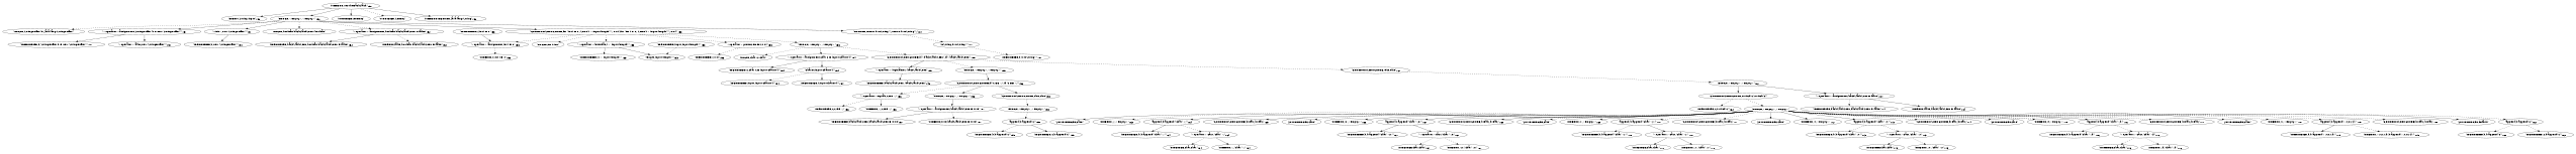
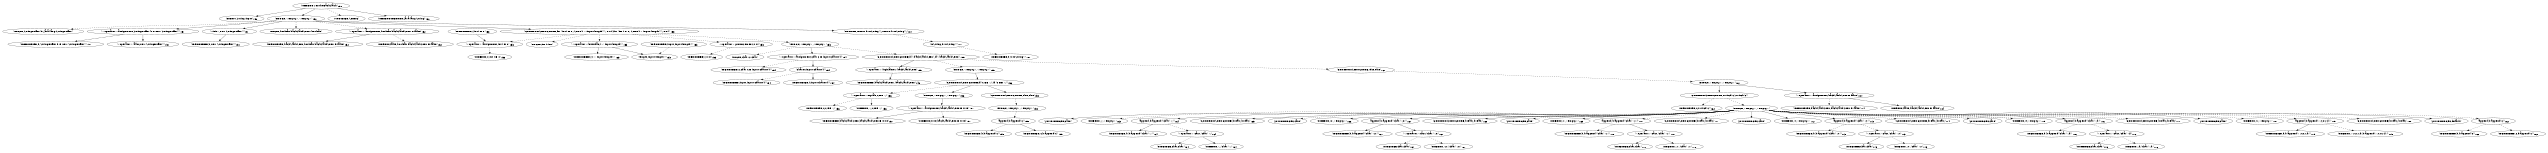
  digraph {
    edge [style=dashed]
    n1 [label=<(METHOD,resolveBackSlash)<SUB>150</SUB>>]
    n2 [label=<(PARAM,String input)<SUB>150</SUB>>]
    n3 [label=<(BLOCK,&lt;empty&gt;,&lt;empty&gt;)<SUB>150</SUB>>]
-   n4 [label=<(MODIFIER,PUBLIC)>]
    n5 [label=<(MODIFIER,STATIC)>]
    n6 [label=<(METHOD_RETURN,java.lang.String)<SUB>150</SUB>>]
    n7 [label=<(LOCAL,StringBuffer b: java.lang.StringBuffer)>]
    n8 [label=<(&lt;operator&gt;.assignment,StringBuffer b = new StringBuffer())<SUB>151</SUB>>]
    n9 [label=<(&lt;init&gt;,new StringBuffer())<SUB>151</SUB>>]
    n10 [label=<(LOCAL,boolean backSlashSeen: boolean)>]
    n11 [label=<(&lt;operator&gt;.assignment,boolean backSlashSeen = false)<SUB>152</SUB>>]
    n12 [label=<(CONTROL_STRUCTURE,for (int i = 0; Some(i &lt; input.length()); ++i),for (int i = 0; Some(i &lt; input.length()); ++i))<SUB>153</SUB>>]
    n13 [label=<(RETURN,return b.toString();,return b.toString();)<SUB>187</SUB>>]
    n14 [label=<(IDENTIFIER,b,StringBuffer b = new StringBuffer())<SUB>151</SUB>>]
    n15 [label=<(&lt;operator&gt;.alloc,new StringBuffer())<SUB>151</SUB>>]
    n16 [label=<(IDENTIFIER,b,new StringBuffer())<SUB>151</SUB>>]
    n17 [label=<(IDENTIFIER,backSlashSeen,boolean backSlashSeen = false)<SUB>152</SUB>>]
    n18 [label=<(LITERAL,false,boolean backSlashSeen = false)<SUB>152</SUB>>]
    n19 [label=<(LOCAL,int i: int)>]
    n20 [label=<(&lt;operator&gt;.assignment,int i = 0)<SUB>153</SUB>>]
    n21 [label=<(&lt;operator&gt;.lessThan,i &lt; input.length())<SUB>153</SUB>>]
    n22 [label=<(&lt;operator&gt;.preIncrement,++i)<SUB>153</SUB>>]
    n23 [label=<(BLOCK,&lt;empty&gt;,&lt;empty&gt;)<SUB>153</SUB>>]
    n24 [label=<(toString,b.toString())<SUB>187</SUB>>]
    n25 [label=<(LITERAL,0,int i = 0)<SUB>153</SUB>>]
    n26 [label=<(IDENTIFIER,i,i &lt; input.length())<SUB>163</SUB>>]
    n27 [label=<(length,input.length())<SUB>153</SUB>>]
    n28 [label=<(IDENTIFIER,i,++i)<SUB>153</SUB>>]
    n29 [label=<(LOCAL,char c: char)>]
    n30 [label=<(&lt;operator&gt;.assignment,char c = input.charAt(i))<SUB>154</SUB>>]
    n31 [label=<(CONTROL_STRUCTURE,if (!backSlashSeen),if (!backSlashSeen))<SUB>155</SUB>>]
    n32 [label=<(IDENTIFIER,i,int i = 0)<SUB>153</SUB>>]
    n33 [label=<(IDENTIFIER,input,input.length())<SUB>153</SUB>>]
    n34 [label=<(IDENTIFIER,c,char c = input.charAt(i))<SUB>154</SUB>>]
    n35 [label=<(charAt,input.charAt(i))<SUB>154</SUB>>]
    n36 [label=<(&lt;operator&gt;.logicalNot,!backSlashSeen)<SUB>155</SUB>>]
    n37 [label=<(BLOCK,&lt;empty&gt;,&lt;empty&gt;)<SUB>155</SUB>>]
    n38 [label=<(CONTROL_STRUCTURE,else,else)<SUB>161</SUB>>]
    n39 [label=<(IDENTIFIER,input,input.charAt(i))<SUB>154</SUB>>]
    n40 [label=<(IDENTIFIER,i,input.charAt(i))<SUB>154</SUB>>]
    n41 [label=<(IDENTIFIER,backSlashSeen,!backSlashSeen)<SUB>145</SUB>>]
    n42 [label=<(CONTROL_STRUCTURE,if (c == '\\'),if (c == '\\'))<SUB>156</SUB>>]
    n43 [label=<(BLOCK,&lt;empty&gt;,&lt;empty&gt;)<SUB>161</SUB>>]
    n44 [label=<(&lt;operator&gt;.equals,c == '\\')<SUB>156</SUB>>]
    n45 [label=<(BLOCK,&lt;empty&gt;,&lt;empty&gt;)<SUB>156</SUB>>]
    n46 [label=<(CONTROL_STRUCTURE,else,else)<SUB>158</SUB>>]
    n47 [label=<(IDENTIFIER,c,c == '\\')<SUB>156</SUB>>]
    n48 [label=<(LITERAL,'\\',c == '\\')<SUB>156</SUB>>]
    n49 [label=<(&lt;operator&gt;.assignment,backSlashSeen = true)<SUB>157</SUB>>]
    n50 [label=<(BLOCK,&lt;empty&gt;,&lt;empty&gt;)<SUB>158</SUB>>]
    n51 [label=<(IDENTIFIER,backSlashSeen,backSlashSeen = true)<SUB>157</SUB>>]
    n52 [label=<(LITERAL,true,backSlashSeen = true)<SUB>157</SUB>>]
    n53 [label=<(append,b.append(c))<SUB>159</SUB>>]
    n54 [label=<(IDENTIFIER,b,b.append(c))<SUB>159</SUB>>]
    n55 [label=<(IDENTIFIER,c,b.append(c))<SUB>159</SUB>>]
    n56 [label=<(CONTROL_STRUCTURE,switch(c),switch(c))>]
    n57 [label=<(&lt;operator&gt;.assignment,backSlashSeen = false)<SUB>184</SUB>>]
    n58 [label=<(IDENTIFIER,c,switch(c))<SUB>162</SUB>>]
    n59 [label=<(BLOCK,&lt;empty&gt;,&lt;empty&gt;)>]
    n60 [label=<(IDENTIFIER,backSlashSeen,backSlashSeen = false)<SUB>184</SUB>>]
    n61 [label=<(LITERAL,false,backSlashSeen = false)<SUB>184</SUB>>]
    n62 [label=<(JUMP_TARGET,case)>]
    n63 [label=<(LITERAL,'\\',&lt;empty&gt;)<SUB>163</SUB>>]
    n64 [label=<(append,b.append((char) '\\'))<SUB>164</SUB>>]
    n65 [label=<(CONTROL_STRUCTURE,break;,break;)<SUB>165</SUB>>]
    n66 [label=<(JUMP_TARGET,case)>]
    n67 [label=<(LITERAL,'n',&lt;empty&gt;)<SUB>166</SUB>>]
    n68 [label=<(append,b.append((char) '\n'))<SUB>167</SUB>>]
    n69 [label=<(CONTROL_STRUCTURE,break;,break;)<SUB>168</SUB>>]
    n70 [label=<(JUMP_TARGET,case)>]
    n71 [label=<(LITERAL,'r',&lt;empty&gt;)<SUB>169</SUB>>]
    n72 [label=<(append,b.append((char) '\r'))<SUB>170</SUB>>]
    n73 [label=<(CONTROL_STRUCTURE,break;,break;)<SUB>171</SUB>>]
    n74 [label=<(JUMP_TARGET,case)>]
    n75 [label=<(LITERAL,'t',&lt;empty&gt;)<SUB>172</SUB>>]
    n76 [label=<(append,b.append((char) '\t'))<SUB>173</SUB>>]
    n77 [label=<(CONTROL_STRUCTURE,break;,break;)<SUB>174</SUB>>]
    n78 [label=<(JUMP_TARGET,case)>]
    n79 [label=<(LITERAL,'f',&lt;empty&gt;)<SUB>175</SUB>>]
    n80 [label=<(append,b.append((char) '\f'))<SUB>176</SUB>>]
    n81 [label=<(CONTROL_STRUCTURE,break;,break;)<SUB>177</SUB>>]
    n82 [label=<(JUMP_TARGET,case)>]
    n83 [label=<(LITERAL,'s',&lt;empty&gt;)<SUB>178</SUB>>]
    n84 [label=<(append,b.append(&quot; \t\n\r\f&quot;))<SUB>179</SUB>>]
    n85 [label=<(CONTROL_STRUCTURE,break;,break;)<SUB>180</SUB>>]
    n86 [label=<(JUMP_TARGET,default)>]
    n87 [label=<(append,b.append(c))<SUB>182</SUB>>]
    n88 [label=<(IDENTIFIER,b,b.append((char) '\\'))<SUB>164</SUB>>]
    n89 [label=<(&lt;operator&gt;.cast,(char) '\\')<SUB>164</SUB>>]
    n90 [label=<(IDENTIFIER,b,b.append((char) '\n'))<SUB>167</SUB>>]
    n91 [label=<(&lt;operator&gt;.cast,(char) '\n')<SUB>167</SUB>>]
    n92 [label=<(IDENTIFIER,b,b.append((char) '\r'))<SUB>170</SUB>>]
    n93 [label=<(&lt;operator&gt;.cast,(char) '\r')<SUB>170</SUB>>]
    n94 [label=<(IDENTIFIER,b,b.append((char) '\t'))<SUB>173</SUB>>]
    n95 [label=<(&lt;operator&gt;.cast,(char) '\t')<SUB>173</SUB>>]
    n96 [label=<(IDENTIFIER,b,b.append((char) '\f'))<SUB>176</SUB>>]
    n97 [label=<(&lt;operator&gt;.cast,(char) '\f')<SUB>176</SUB>>]
    n98 [label=<(IDENTIFIER,b,b.append(&quot; \t\n\r\f&quot;))<SUB>179</SUB>>]
    n99 [label=<(LITERAL,&quot; \t\n\r\f&quot;,b.append(&quot; \t\n\r\f&quot;))<SUB>179</SUB>>]
    n100 [label=<(IDENTIFIER,b,b.append(c))<SUB>182</SUB>>]
    n101 [label=<(IDENTIFIER,c,b.append(c))<SUB>182</SUB>>]
    n102 [label=<(TYPE_REF,char,char)<SUB>164</SUB>>]
    n103 [label=<(LITERAL,'\\',(char) '\\')<SUB>164</SUB>>]
    n104 [label=<(TYPE_REF,char,char)<SUB>167</SUB>>]
    n105 [label=<(LITERAL,'\n',(char) '\n')<SUB>167</SUB>>]
    n106 [label=<(TYPE_REF,char,char)<SUB>170</SUB>>]
    n107 [label=<(LITERAL,'\r',(char) '\r')<SUB>170</SUB>>]
    n108 [label=<(TYPE_REF,char,char)<SUB>173</SUB>>]
    n109 [label=<(LITERAL,'\t',(char) '\t')<SUB>173</SUB>>]
    n110 [label=<(TYPE_REF,char,char)<SUB>176</SUB>>]
    n111 [label=<(LITERAL,'\f',(char) '\f')<SUB>176</SUB>>]
    n112 [label=<(IDENTIFIER,b,b.toString())<SUB>187</SUB>>]
    n1 -> n2 [style=solid]
    n1 -> n3 [style=solid]
-   n1 -> n4 [style=solid]
    n1 -> n5
    n1 -> n6 [style=solid]
    n3 -> n7
    n3 -> n8 [style=solid]
    n3 -> n9 [style=solid]
    n3 -> n10
    n3 -> n11
    n3 -> n12 [style=solid]
    n3 -> n13 [style=solid]
    n8 -> n14 [style=solid]
    n8 -> n15 [style=solid]
    n9 -> n16 [style=solid]
    n11 -> n17 [style=solid]
    n11 -> n18
    n12 -> n19
    n12 -> n20
    n12 -> n21
    n12 -> n22
    n12 -> n23
    n13 -> n24
    n20 -> n25
    n21 -> n26 [style=solid]
    n21 -> n27 [style=solid]
    n22 -> n28
    n23 -> n29
    n23 -> n30 [style=solid]
    n23 -> n31
    n24 -> n112
-   n30 -> n34 [style=solid]
+   n30 -> n34
    n30 -> n35 [style=solid]
    n31 -> n36 [style=solid]
    n31 -> n37
    n31 -> n38
    n32 -> n20 [style=solid]
    n33 -> n27
    n35 -> n39
    n35 -> n40 [style=solid]
    n36 -> n41 [style=solid]
    n37 -> n42 [style=solid]
    n38 -> n43
    n42 -> n44
    n42 -> n45 [style=solid]
    n42 -> n46 [style=solid]
    n43 -> n56 [style=solid]
    n43 -> n57 [style=solid]
    n44 -> n47
    n44 -> n48 [style=solid]
    n45 -> n49 [style=solid]
    n46 -> n50
    n49 -> n51 [style=solid]
    n49 -> n52
    n50 -> n53
    n53 -> n54
    n53 -> n55 [style=solid]
    n56 -> n58
    n56 -> n59
    n57 -> n60
    n57 -> n61 [style=solid]
    n59 -> n62 [style=solid]
    n59 -> n63
    n59 -> n64 [style=solid]
    n59 -> n65 [style=solid]
    n59 -> n66
    n59 -> n67 [style=solid]
    n59 -> n68 [style=solid]
    n59 -> n69 [style=solid]
    n59 -> n70
    n59 -> n71 [style=solid]
    n59 -> n72
    n59 -> n73
    n59 -> n74 [style=solid]
    n59 -> n75 [style=solid]
    n59 -> n76 [style=solid]
    n59 -> n77
    n59 -> n78
    n59 -> n79
    n59 -> n80 [style=solid]
    n59 -> n81
    n59 -> n82 [style=solid]
    n59 -> n83
    n59 -> n84
    n59 -> n85
    n59 -> n86 [style=solid]
    n59 -> n87
    n64 -> n88 [style=solid]
    n64 -> n89
    n68 -> n90 [style=solid]
    n68 -> n91 [style=solid]
    n72 -> n92
    n72 -> n93 [style=solid]
    n76 -> n94
    n76 -> n95
    n80 -> n96
    n80 -> n97
    n84 -> n98 [style=solid]
    n84 -> n99
    n87 -> n100
    n87 -> n101
    n89 -> n102
    n89 -> n103 [style=solid]
    n91 -> n104
    n91 -> n105
    n93 -> n106 [style=solid]
    n93 -> n107 [style=solid]
    n95 -> n108 [style=solid]
    n95 -> n109
    n97 -> n110
    n97 -> n111
  }
